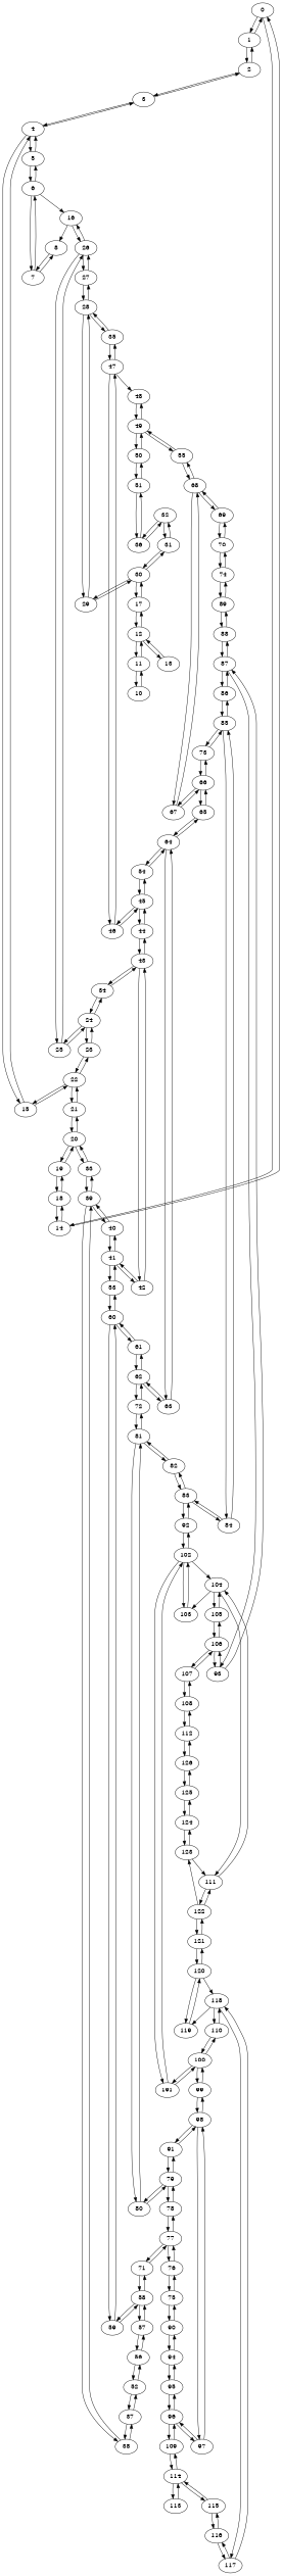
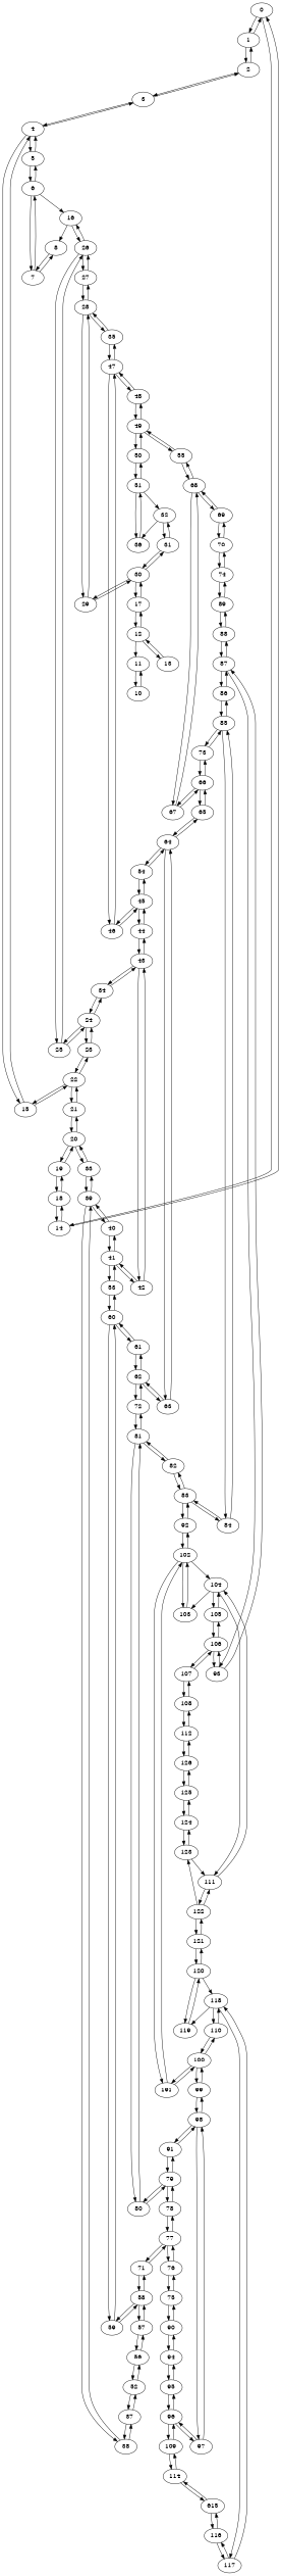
  strict digraph {
    edge ["CNOT error"=0.00989]
    0
    1
    14
    2
    18
    3
    19
    4
    20
    15
    5
    22
    6
    21
    23
    7
    16
    24
    8
    26
    25
    27
    28
    10
    11
    12
    17
    13
    30
    29
    31
    32
    33
    34
    35
    36
    39
    38
    40
    37
    41
    43
    42
    44
    45
    47
    46
    48
    49
    51
    50
    52
    53
    54
    55
    56
    57
    58
    60
    59
    61
    62
    64
    63
    65
    66
    68
    67
    69
    70
    71
    72
    73
    74
    77
    76
    78
    75
    79
    81
    80
    82
    83
    85
    84
    86
    87
    89
    88
    90
    91
    92
    93
    94
    95
    96
    98
    97
    99
    100
    102
    n102 [label=191]
    103
    104
    106
    105
    107
    108
    109
    110
    111
    112
    114
-   113
-   115
+   115 [label=615]
    116
    118
    117
    119
    120
    122
    121
    123
    124
    126
    125
    0 -> 1 ["CNOT error"=0.01256]
    0 -> 14 ["CNOT error"=0.00927]
    1 -> 0 ["CNOT error"=0.01256]
    1 -> 2
    14 -> 0 ["CNOT error"=0.00927]
    14 -> 18 ["CNOT error"=0.00773]
    2 -> 1
    2 -> 3 ["CNOT error"=0.01281]
    18 -> 14 ["CNOT error"=0.00773]
    18 -> 19 ["CNOT error"=0.01967]
    3 -> 2 ["CNOT error"=0.01281]
    3 -> 4 ["CNOT error"=0.02704]
    19 -> 18 ["CNOT error"=0.01967]
    19 -> 20 ["CNOT error"=0.01695]
    4 -> 3 ["CNOT error"=0.02704]
    4 -> 15 ["CNOT error"=0.02061]
    4 -> 5 ["CNOT error"=0.01682]
    20 -> 19 ["CNOT error"=0.01695]
    20 -> 21 ["CNOT error"=0.0144]
    20 -> 33 ["CNOT error"=0.01505]
    15 -> 4 ["CNOT error"=0.02061]
    15 -> 22 ["CNOT error"=0.02598]
    5 -> 4 ["CNOT error"=0.01682]
    5 -> 6 ["CNOT error"=0.01267]
    22 -> 15 ["CNOT error"=0.02598]
    22 -> 21 ["CNOT error"=0.01569]
    22 -> 23 ["CNOT error"=0.0096]
    6 -> 5 ["CNOT error"=0.01267]
    6 -> 7 ["CNOT error"=0.00906]
    6 -> 16 ["CNOT error"=0.03091]
    21 -> 20 ["CNOT error"=0.0144]
    21 -> 22 ["CNOT error"=0.01569]
    23 -> 22 ["CNOT error"=0.0096]
    23 -> 24 ["CNOT error"=0.0176]
    7 -> 6 ["CNOT error"=0.00906]
    7 -> 8 ["CNOT error"=0.01265]
    16 -> 8 ["CNOT error"=0.03091]
    16 -> 26
    24 -> 23 ["CNOT error"=0.0176]
    24 -> 25 ["CNOT error"=0.01305]
    24 -> 34 ["CNOT error"=0.02109]
    8 -> 7 ["CNOT error"=0.01265]
    26 -> 16
    26 -> 25 ["CNOT error"=0.01224]
    26 -> 27 ["CNOT error"=0.00814]
    25 -> 24 ["CNOT error"=0.01305]
    25 -> 26 ["CNOT error"=0.01224]
    27 -> 26 ["CNOT error"=0.00814]
    27 -> 28 ["CNOT error"=0.02194]
    28 -> 27 ["CNOT error"=0.02194]
    28 -> 29 ["CNOT error"=0.00927]
    28 -> 35 ["CNOT error"=0.03072]
    10 -> 11 ["CNOT error"=0.0529]
    11 -> 10 ["CNOT error"=0.0529]
-   11 -> 12 ["CNOT error"=0.05292]
    12 -> 11 ["CNOT error"=0.05292]
    12 -> 17 ["CNOT error"=0.02783]
    12 -> 13 ["CNOT error"=0.01232]
    17 -> 12 ["CNOT error"=0.02783]
    17 -> 30 ["CNOT error"=0.00871]
    13 -> 12 ["CNOT error"=0.01232]
    30 -> 17 ["CNOT error"=0.00871]
    30 -> 29 ["CNOT error"=0.01084]
    30 -> 31 ["CNOT error"=0.00769]
    29 -> 28 ["CNOT error"=0.00927]
    29 -> 30 ["CNOT error"=0.01084]
    31 -> 30 ["CNOT error"=0.00769]
    31 -> 32 ["CNOT error"=0.00635]
    32 -> 31 ["CNOT error"=0.00635]
    32 -> 36 ["CNOT error"=0.00685]
    33 -> 20 ["CNOT error"=0.01505]
    33 -> 39 ["CNOT error"=0.01264]
    34 -> 24 ["CNOT error"=0.02109]
    34 -> 43 ["CNOT error"=0.01638]
    35 -> 28 ["CNOT error"=0.03072]
    35 -> 47 ["CNOT error"=0.01486]
-   36 -> 32 ["CNOT error"=0.00685]
+   51 -> 32 ["CNOT error"=0.00685]
    36 -> 51 ["CNOT error"=0.01129]
    39 -> 33 ["CNOT error"=0.01264]
    39 -> 38 ["CNOT error"=0.00942]
    39 -> 40 ["CNOT error"=0.01991]
    38 -> 39 ["CNOT error"=0.00942]
    38 -> 37 ["CNOT error"=0.0099]
    40 -> 39 ["CNOT error"=0.01991]
    40 -> 41 ["CNOT error"=0.01297]
    37 -> 38 ["CNOT error"=0.0099]
    37 -> 52 ["CNOT error"=0.01982]
    41 -> 40 ["CNOT error"=0.01297]
    41 -> 42 ["CNOT error"=0.01557]
    41 -> 53 ["CNOT error"=0.01931]
    43 -> 34 ["CNOT error"=0.01638]
    43 -> 42 ["CNOT error"=0.00853]
    43 -> 44 ["CNOT error"=0.03317]
    42 -> 41 ["CNOT error"=0.01557]
    42 -> 43 ["CNOT error"=0.00853]
    44 -> 43 ["CNOT error"=0.03317]
    44 -> 45 ["CNOT error"=0.01418]
    45 -> 44 ["CNOT error"=0.01418]
    45 -> 46 ["CNOT error"=0.0121]
    45 -> 54 ["CNOT error"=0.04707]
    47 -> 35 ["CNOT error"=0.01486]
    47 -> 46 ["CNOT error"=0.02]
    47 -> 48 ["CNOT error"=0.00883]
    46 -> 45 ["CNOT error"=0.0121]
    46 -> 47 ["CNOT error"=0.02]
+   48 -> 47 ["CNOT error"=0.00883]
    48 -> 49 ["CNOT error"=0.01219]
    49 -> 48 ["CNOT error"=0.01219]
    49 -> 50 ["CNOT error"=0.01047]
    49 -> 55 ["CNOT error"=0.00805]
    51 -> 36 ["CNOT error"=0.01129]
    51 -> 50 ["CNOT error"=0.01147]
    50 -> 49 ["CNOT error"=0.01047]
    50 -> 51 ["CNOT error"=0.01147]
    52 -> 37 ["CNOT error"=0.01982]
    52 -> 56 ["CNOT error"=0.01184]
    53 -> 41 ["CNOT error"=0.01931]
    53 -> 60 ["CNOT error"=0.04425]
    54 -> 45 ["CNOT error"=0.04707]
    54 -> 64 ["CNOT error"=0.01217]
    55 -> 49 ["CNOT error"=0.00805]
    55 -> 68 ["CNOT error"=0.0102]
    56 -> 52 ["CNOT error"=0.01184]
    56 -> 57 ["CNOT error"=0.012]
    57 -> 56 ["CNOT error"=0.012]
    57 -> 58 ["CNOT error"=0.00812]
    58 -> 57 ["CNOT error"=0.00812]
    58 -> 59 ["CNOT error"=0.00868]
    58 -> 71 ["CNOT error"=0.04387]
    60 -> 53 ["CNOT error"=0.04425]
    60 -> 59 ["CNOT error"=0.03445]
    60 -> 61 ["CNOT error"=0.04446]
    59 -> 58 ["CNOT error"=0.00868]
    59 -> 60 ["CNOT error"=0.03445]
    61 -> 60 ["CNOT error"=0.04446]
    61 -> 62 ["CNOT error"=0.00658]
    62 -> 61 ["CNOT error"=0.00658]
    62 -> 63 ["CNOT error"=0.00948]
    62 -> 72 ["CNOT error"=0.00937]
    64 -> 54 ["CNOT error"=0.01217]
    64 -> 63 ["CNOT error"=0.0094]
    64 -> 65 ["CNOT error"=0.01374]
    63 -> 62 ["CNOT error"=0.00948]
    63 -> 64 ["CNOT error"=0.0094]
    65 -> 64 ["CNOT error"=0.01374]
    65 -> 66 ["CNOT error"=0.01656]
    66 -> 65 ["CNOT error"=0.01656]
    66 -> 67 ["CNOT error"=0.03971]
    66 -> 73 ["CNOT error"=0.04538]
    68 -> 55 ["CNOT error"=0.0102]
    68 -> 67 ["CNOT error"=0.01121]
    68 -> 69 ["CNOT error"=0.01004]
    67 -> 66 ["CNOT error"=0.03971]
    67 -> 68 ["CNOT error"=0.01121]
    69 -> 68 ["CNOT error"=0.01004]
    69 -> 70 ["CNOT error"=0.00721]
    70 -> 69 ["CNOT error"=0.00721]
    70 -> 74 ["CNOT error"=0.02205]
    71 -> 58 ["CNOT error"=0.04387]
    71 -> 77 ["CNOT error"=0.01246]
    72 -> 62 ["CNOT error"=0.00937]
    72 -> 81 ["CNOT error"=0.01305]
    73 -> 66 ["CNOT error"=0.04538]
    73 -> 85 ["CNOT error"=0.00889]
    74 -> 70 ["CNOT error"=0.02205]
    74 -> 89 ["CNOT error"=0.00793]
    77 -> 71 ["CNOT error"=0.01246]
    77 -> 76 ["CNOT error"=0.00925]
    77 -> 78 ["CNOT error"=0.02071]
    76 -> 77 ["CNOT error"=0.00925]
    76 -> 75
    78 -> 77 ["CNOT error"=0.02071]
    78 -> 79 ["CNOT error"=0.01214]
    75 -> 76
    75 -> 90 ["CNOT error"=0.02108]
    79 -> 78 ["CNOT error"=0.01214]
    79 -> 80 ["CNOT error"=0.00834]
    79 -> 91 ["CNOT error"=0.01113]
    81 -> 72 ["CNOT error"=0.01305]
    81 -> 80 ["CNOT error"=0.01737]
    81 -> 82 ["CNOT error"=0.01513]
    80 -> 79 ["CNOT error"=0.00834]
    80 -> 81 ["CNOT error"=0.01737]
    82 -> 81 ["CNOT error"=0.01513]
    82 -> 83 ["CNOT error"=0.02729]
    83 -> 82 ["CNOT error"=0.02729]
    83 -> 84 ["CNOT error"=0.03528]
    83 -> 92 ["CNOT error"=0.01018]
    85 -> 73 ["CNOT error"=0.00889]
    85 -> 84 ["CNOT error"=0.00873]
    85 -> 86 ["CNOT error"=0.045]
    84 -> 83 ["CNOT error"=0.03528]
    84 -> 85 ["CNOT error"=0.00873]
    86 -> 85 ["CNOT error"=0.045]
    86 -> 87 ["CNOT error"=0.01116]
    87 -> 86 ["CNOT error"=0.01116]
    87 -> 88 ["CNOT error"=0.00808]
    87 -> 93 ["CNOT error"=0.01093]
    89 -> 74 ["CNOT error"=0.00793]
    89 -> 88 ["CNOT error"=0.01075]
    88 -> 87 ["CNOT error"=0.00808]
    88 -> 89 ["CNOT error"=0.01075]
    90 -> 75 ["CNOT error"=0.02108]
    90 -> 94 ["CNOT error"=0.02997]
    91 -> 79 ["CNOT error"=0.01113]
    91 -> 98 ["CNOT error"=0.02023]
    92 -> 83 ["CNOT error"=0.01018]
    92 -> 102 ["CNOT error"=0.00874]
    93 -> 87 ["CNOT error"=0.01093]
    93 -> 106 ["CNOT error"=0.00804]
    94 -> 90 ["CNOT error"=0.02997]
    94 -> 95 ["CNOT error"=0.01197]
    95 -> 94 ["CNOT error"=0.01197]
    95 -> 96 ["CNOT error"=0.00835]
    96 -> 95 ["CNOT error"=0.00835]
    96 -> 97 ["CNOT error"=0.01311]
    96 -> 109 ["CNOT error"=1.0]
    98 -> 91 ["CNOT error"=0.02023]
    98 -> 97 ["CNOT error"=0.02198]
    98 -> 99 ["CNOT error"=0.03253]
    97 -> 96 ["CNOT error"=0.01311]
    97 -> 98 ["CNOT error"=0.02198]
    99 -> 98 ["CNOT error"=0.03253]
    99 -> 100 ["CNOT error"=0.03993]
    100 -> 99 ["CNOT error"=0.03993]
    100 -> n102 ["CNOT error"=0.00651]
    100 -> 110 ["CNOT error"=0.01802]
    102 -> 92 ["CNOT error"=0.00874]
    102 -> n102 ["CNOT error"=0.00681]
    102 -> 103 ["CNOT error"=0.01975]
    102 -> 104 ["CNOT error"=0.02035]
    n102 -> 100 ["CNOT error"=0.00651]
    n102 -> 102 ["CNOT error"=0.00681]
    103 -> 102 ["CNOT error"=0.01975]
    104 -> 103 ["CNOT error"=0.02035]
    104 -> 105 ["CNOT error"=0.01723]
    104 -> 111 ["CNOT error"=0.00803]
    106 -> 93 ["CNOT error"=0.00804]
    106 -> 105 ["CNOT error"=0.01034]
    106 -> 107 ["CNOT error"=0.00931]
    105 -> 104 ["CNOT error"=0.01723]
    105 -> 106 ["CNOT error"=0.01034]
    107 -> 106 ["CNOT error"=0.00931]
    107 -> 108 ["CNOT error"=0.01201]
    108 -> 107 ["CNOT error"=0.01201]
    108 -> 112 ["CNOT error"=0.01492]
    109 -> 96 ["CNOT error"=1.0]
    109 -> 114 ["CNOT error"=1.0]
    110 -> 100 ["CNOT error"=0.01802]
    110 -> 118 ["CNOT error"=0.00949]
    111 -> 104 ["CNOT error"=0.00803]
    111 -> 122 ["CNOT error"=0.01103]
    112 -> 108 ["CNOT error"=0.01492]
    112 -> 126 ["CNOT error"=0.02706]
    114 -> 109 ["CNOT error"=1.0]
-   114 -> 113 ["CNOT error"=0.00875]
    114 -> 115 ["CNOT error"=0.02429]
-   113 -> 114 ["CNOT error"=0.00875]
    115 -> 114 ["CNOT error"=0.02429]
    115 -> 116 ["CNOT error"=0.02158]
    116 -> 115 ["CNOT error"=0.02158]
    116 -> 117 ["CNOT error"=0.01022]
    118 -> 110 ["CNOT error"=0.00949]
    118 -> 117 ["CNOT error"=0.00908]
    118 -> 119 ["CNOT error"=0.01345]
    117 -> 116 ["CNOT error"=0.01022]
    117 -> 118 ["CNOT error"=0.00908]
    119 -> 120 ["CNOT error"=0.01776]
    120 -> 118 ["CNOT error"=0.01345]
    120 -> 119 ["CNOT error"=0.01776]
    120 -> 121 ["CNOT error"=0.00884]
    122 -> 111 ["CNOT error"=0.01103]
    122 -> 121 ["CNOT error"=0.01999]
    122 -> 123 ["CNOT error"=0.0594]
    121 -> 120 ["CNOT error"=0.00884]
    121 -> 122 ["CNOT error"=0.01999]
    123 -> 111 ["CNOT error"=0.0594]
    123 -> 124 ["CNOT error"=0.0699]
    124 -> 123 ["CNOT error"=0.0699]
    124 -> 125 ["CNOT error"=0.01212]
    126 -> 112 ["CNOT error"=0.02706]
    126 -> 125 ["CNOT error"=0.01025]
    125 -> 124 ["CNOT error"=0.01212]
    125 -> 126 ["CNOT error"=0.01025]
  }
